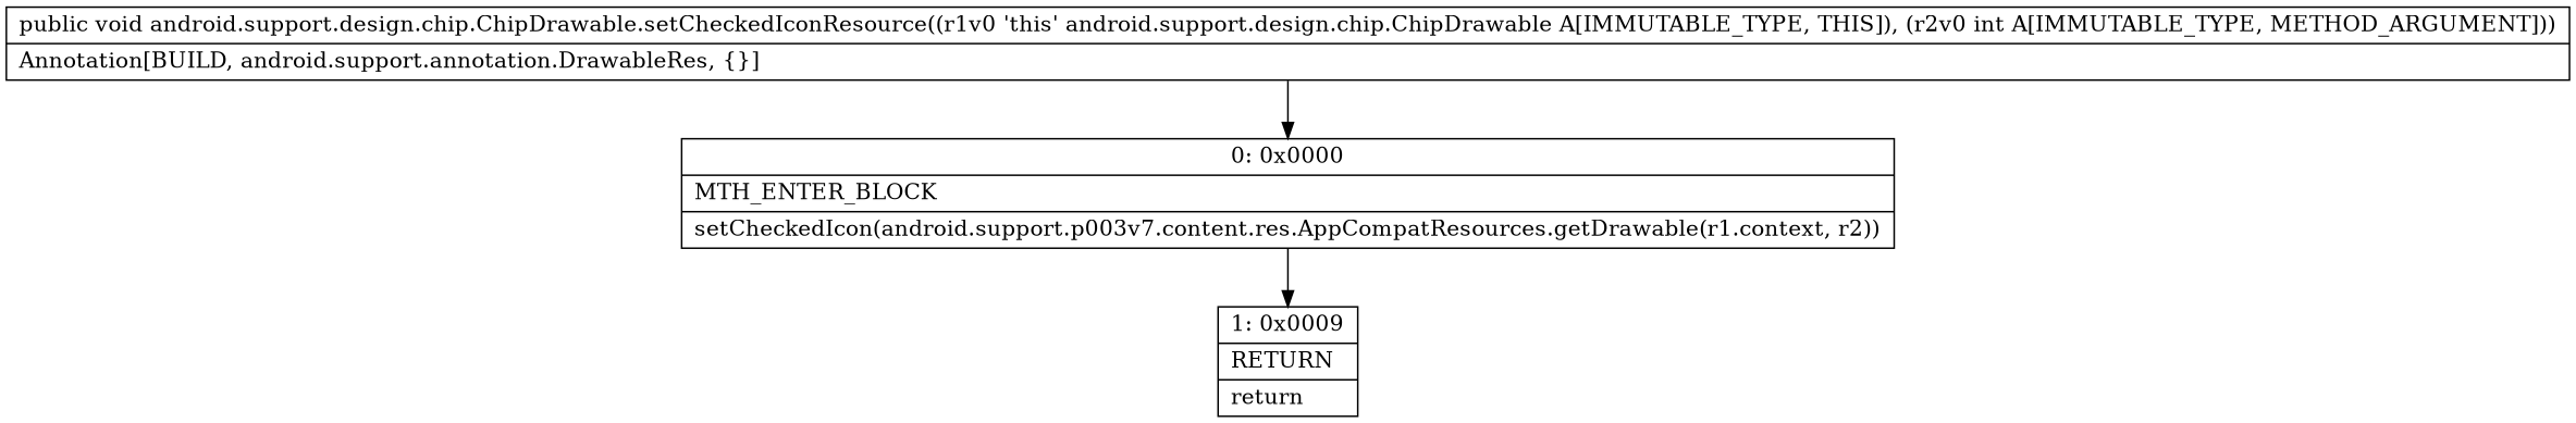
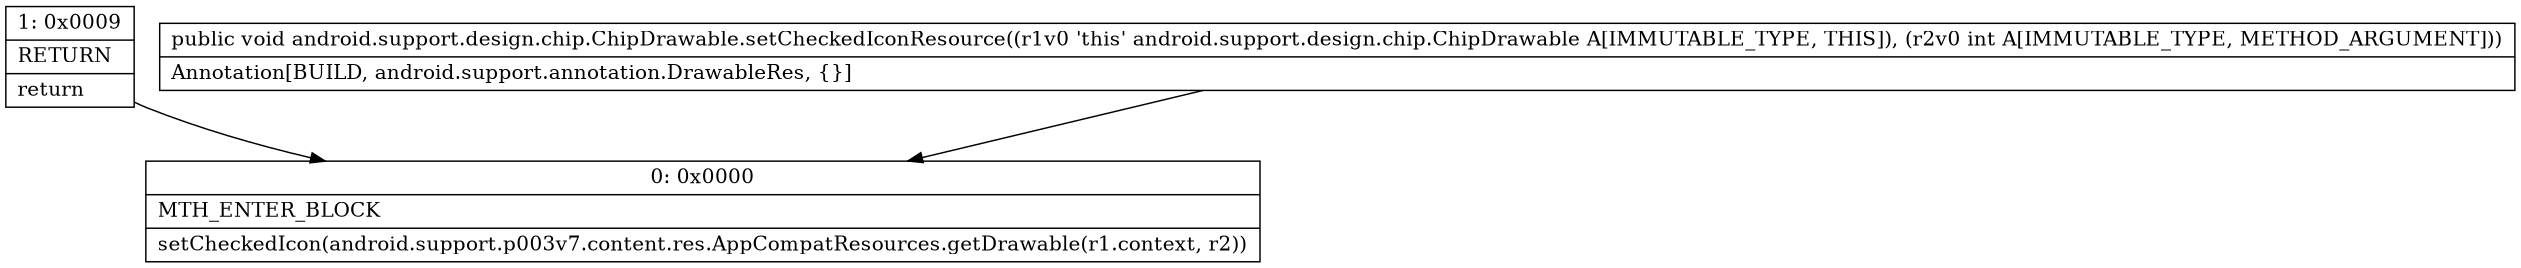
  digraph {
    fontname="DejaVu Serif"
    node [shape=record fontname="DejaVu Serif"]
    edge [fontname="DejaVu Serif"]
    n1 [label="{0\:\ 0x0000|MTH_ENTER_BLOCK\l|setCheckedIcon(android.support.p003v7.content.res.AppCompatResources.getDrawable(r1.context, r2))\l}"]
    n2 [label="{1\:\ 0x0009|RETURN\l|return\l}"]
    n3 [label="{public void android.support.design.chip.ChipDrawable.setCheckedIconResource((r1v0 'this' android.support.design.chip.ChipDrawable A[IMMUTABLE_TYPE, THIS]), (r2v0 int A[IMMUTABLE_TYPE, METHOD_ARGUMENT]))  | Annotation[BUILD, android.support.annotation.DrawableRes, \{\}]\l}"]
-   n1 -> n2
+   n2 -> n1
    n3 -> n1
  }
